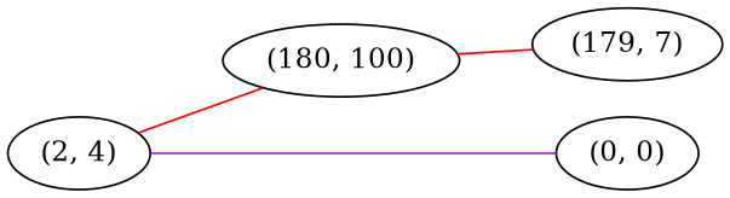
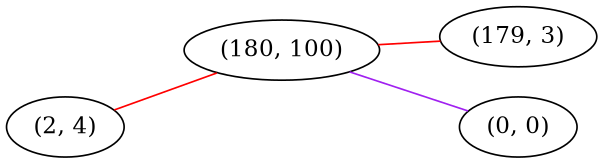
  graph {
    rankdir=LR
    edge [color=red weight=1]
    "(180, 100)"
-   "(179, 3)" [label="(179, 7)"]
+   "(179, 3)"
    "(2, 4)"
    "(0, 0)"
    "(180, 100)" -- "(179, 3)"
    "(2, 4)" -- "(180, 100)"
-   "(2, 4)" -- "(0, 0)" [color=purple weight=4]
+   "(180, 100)" -- "(0, 0)" [color=purple weight=4]
  }
